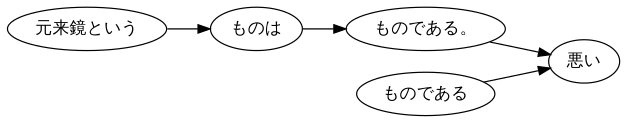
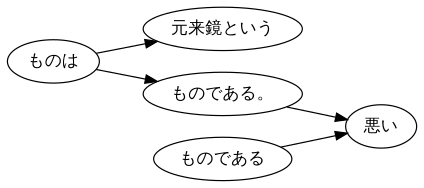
  digraph {
    rankdir=LR
    n1 [label="元来鏡という"]
    n2 [label="ものは"]
    n3 [label="ものである。"]
    n4 [label="悪い"]
    n5 [label="ものである"]
-   n1 -> n2
+   n2 -> n1
    n2 -> n3
    n3 -> n4
    n5 -> n4
  }
